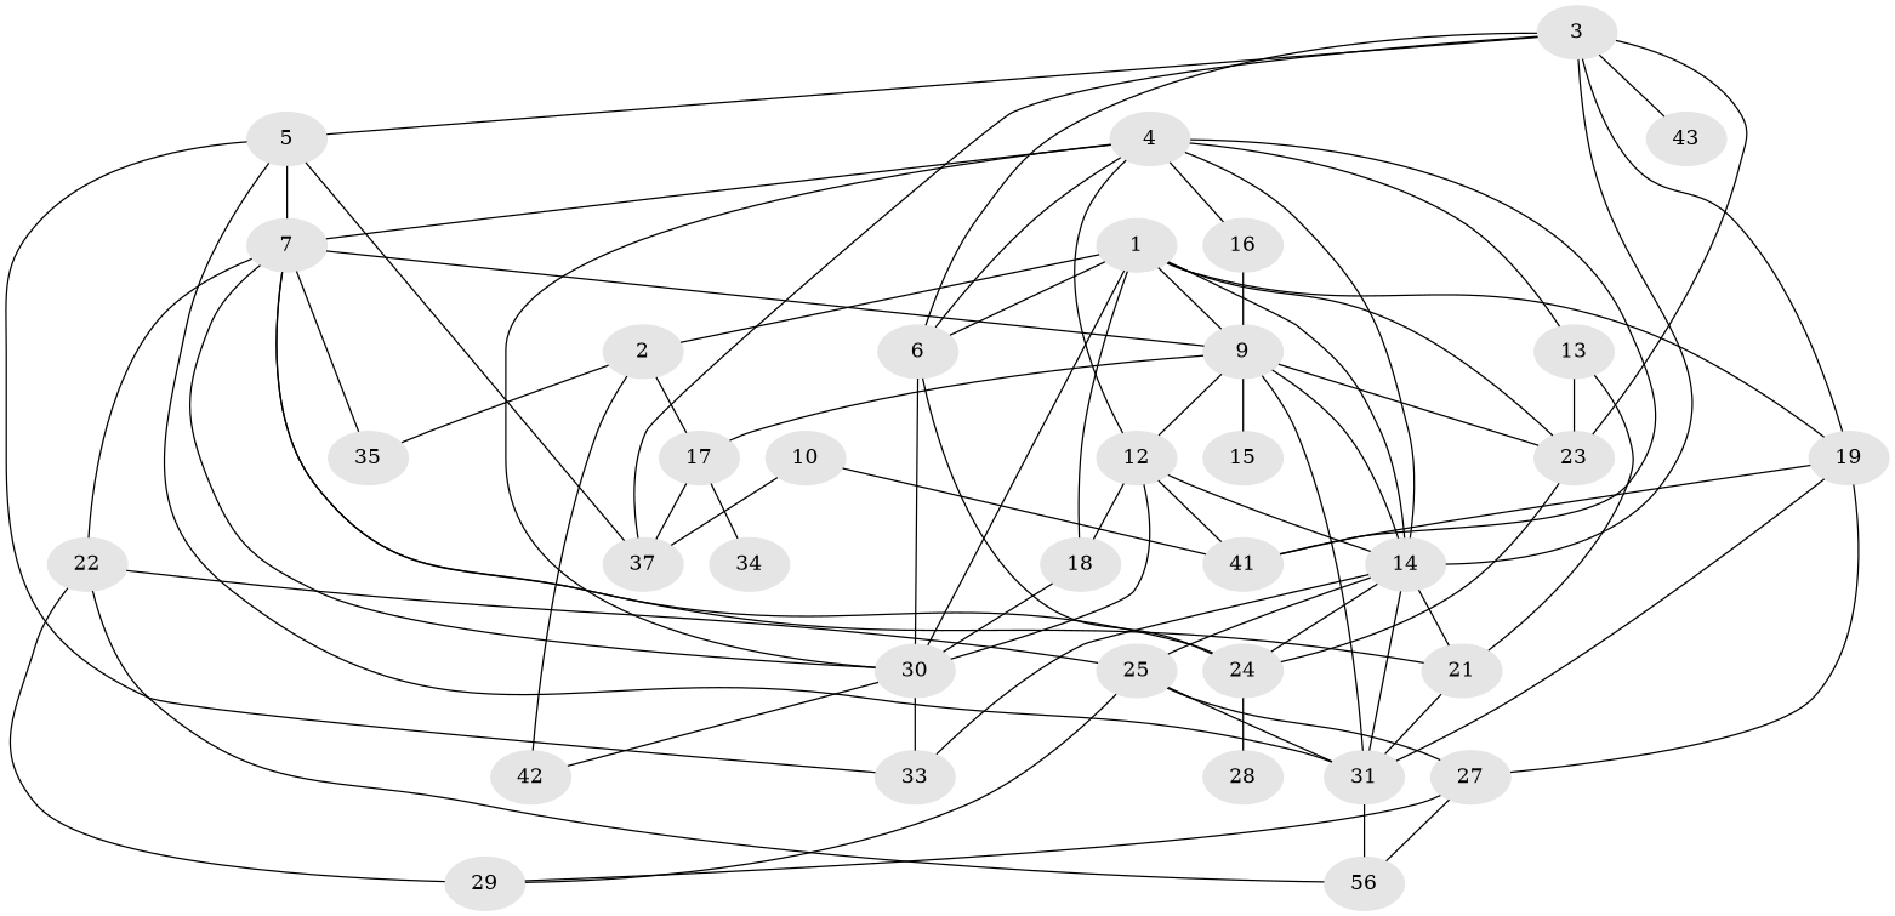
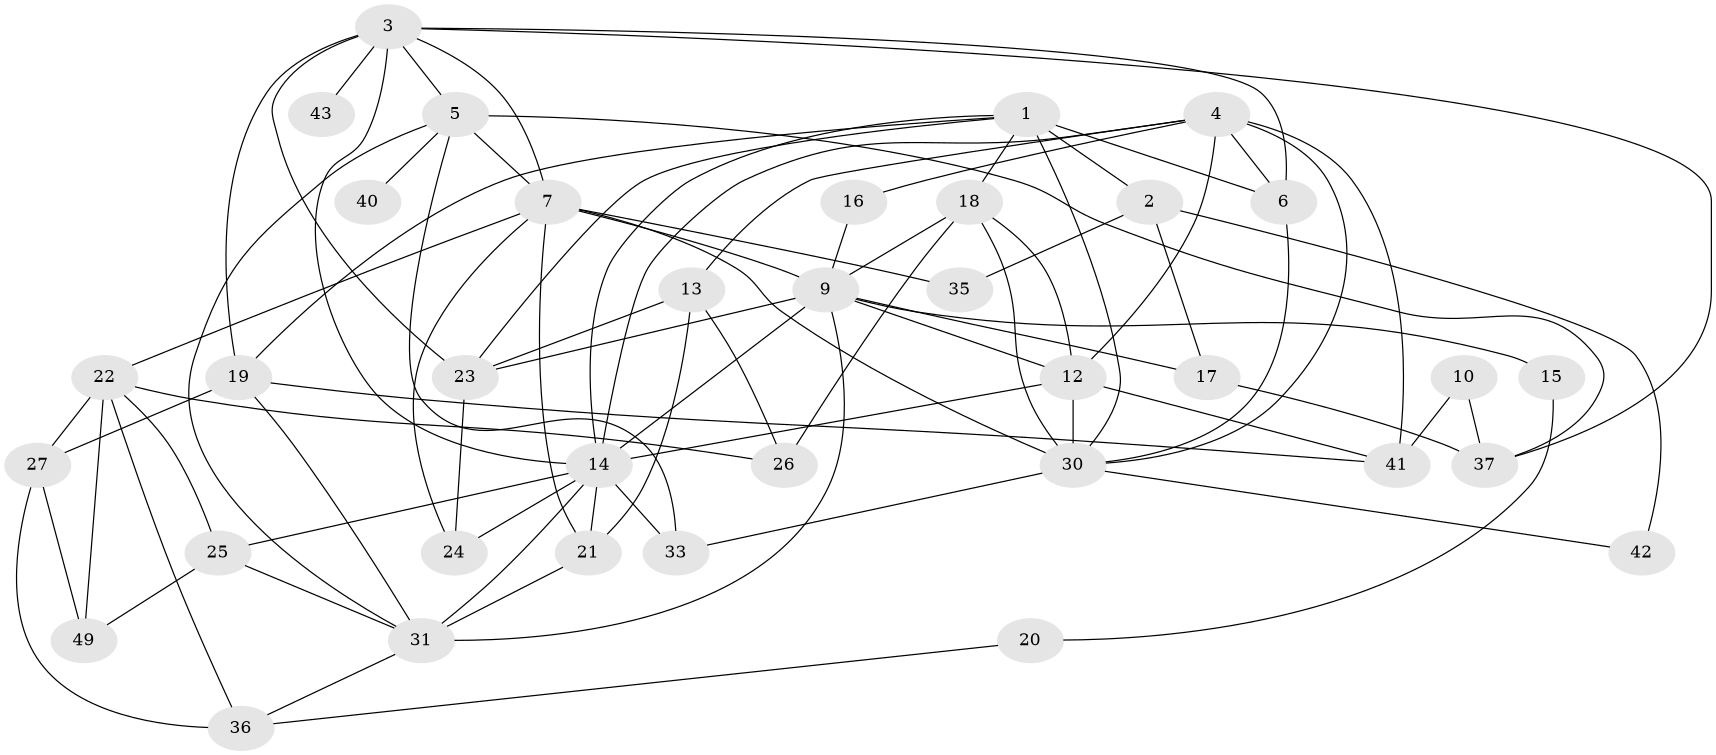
  graph {
    node [color=gray90 style=filled]
    edge [weight=1.0]
    1
    2
    6
    9
    14
    18
    19
    23
    30
    17
    35
    42
    24
    12
    31
    15
    33
    21
    25
+   26
    41
    27
    37
-   34
    3
    5
    43
    7
+   40
    4
    13
    16
    22
-   36 [label=56]
-   28
-   29
+   36
+   29 [label=49]
+   20
    10
    1 -- 2
    1 -- 6
-   1 -- 9
+   18 -- 9
    1 -- 14
    1 -- 18
    1 -- 19
    1 -- 23
    1 -- 30 [weight=2.0]
    2 -- 17
    2 -- 35
    2 -- 42
    6 -- 30
-   6 -- 24
    9 -- 14 [weight=4.0]
    9 -- 23
    9 -- 17
    9 -- 12
    9 -- 31
    9 -- 15
    14 -- 24
    14 -- 31
    14 -- 33
    14 -- 21 [weight=2.0]
    14 -- 25
    18 -- 30 [weight=2.0]
+   18 -- 26
    19 -- 31
    19 -- 41
    19 -- 27 [weight=2.0]
    23 -- 24
    30 -- 42
    30 -- 33
    17 -- 37
-   17 -- 34
-   24 -- 28
    12 -- 14
    12 -- 18
    12 -- 30 [weight=2.0]
    12 -- 41
    31 -- 36
+   15 -- 20
    21 -- 31 [weight=2.0]
    25 -- 31
-   25 -- 27
+   22 -- 27
    25 -- 29
    27 -- 36
    27 -- 29
    3 -- 6
    3 -- 14
    3 -- 19
    3 -- 23 [weight=2.0]
    3 -- 37
    3 -- 5
    3 -- 43
    5 -- 31
    5 -- 33
    5 -- 37
    5 -- 7
+   5 -- 40
    7 -- 9 [weight=2.0]
    7 -- 30 [weight=2.0]
    7 -- 35 [weight=2.0]
    7 -- 24
    7 -- 21
    7 -- 22 [weight=2.0]
    4 -- 6
    4 -- 14
    4 -- 30 [weight=2.0]
    4 -- 12
    4 -- 41 [weight=2.0]
-   4 -- 7
+   3 -- 7
    4 -- 13
    4 -- 16
    13 -- 23
    13 -- 21
+   13 -- 26
    16 -- 9
    22 -- 25
+   22 -- 26
    22 -- 36
    22 -- 29 [weight=2.0]
+   20 -- 36
    10 -- 41
    10 -- 37
  }
